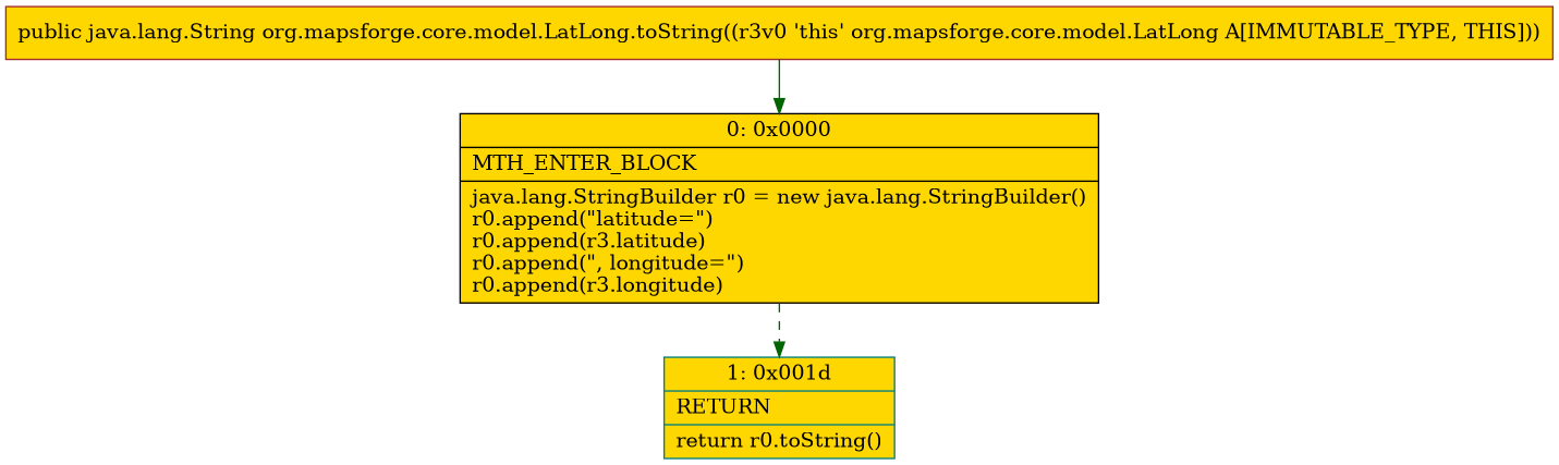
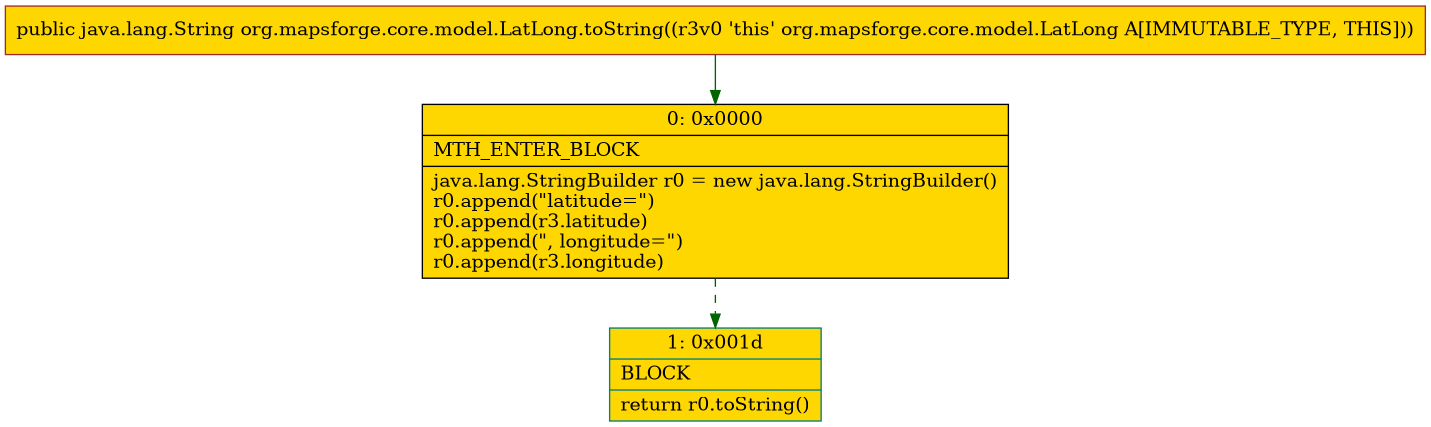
  digraph {
    node [shape=record style=filled fillcolor=gold]
    edge [color=darkgreen]
    n1 [label="{0\:\ 0x0000|MTH_ENTER_BLOCK\l|java.lang.StringBuilder r0 = new java.lang.StringBuilder()\lr0.append(\"latitude=\")\lr0.append(r3.latitude)\lr0.append(\", longitude=\")\lr0.append(r3.longitude)\l}" color=black]
-   n2 [label="{1\:\ 0x001d|RETURN\l|return r0.toString()\l}" color=teal]
+   n2 [label="{1\:\ 0x001d|BLOCK\l|return r0.toString()\l}" color=teal]
    n3 [label="{public java.lang.String org.mapsforge.core.model.LatLong.toString((r3v0 'this' org.mapsforge.core.model.LatLong A[IMMUTABLE_TYPE, THIS])) }" color=brown]
    n1 -> n2 [style=dashed]
    n3 -> n1 [style=solid]
  }
